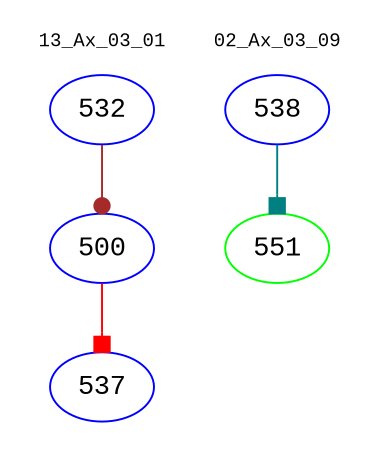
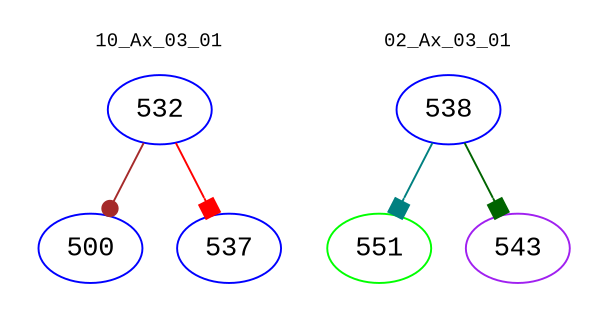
  digraph {
    fontname="Liberation Mono"
    node [color=blue fontname="Liberation Mono"]
    edge [arrowhead=box fontname="Liberation Mono"]
    n1 [label=532]
    n2 [label=500]
    n3 [label=537]
    n4 [color=green label=551]
    n5 [label=538]
+   n6 [color=purple label=543]
    subgraph cluster_1 {
      color=white
      fontsize=10
-     label="13_Ax_03_01"
+     label="10_Ax_03_01"
      n1
      n2
      n3
    }
    subgraph cluster_2 {
      color=white
      fontsize=10
-     label="02_Ax_03_09"
+     label="02_Ax_03_01"
      n4
      n5
+     n6
    }
    n1 -> n2 [arrowhead=dot color=brown]
-   n2 -> n3 [color=red]
+   n1 -> n3 [color=red]
    n5 -> n4 [color=teal]
+   n5 -> n6 [color=darkgreen]
  }
